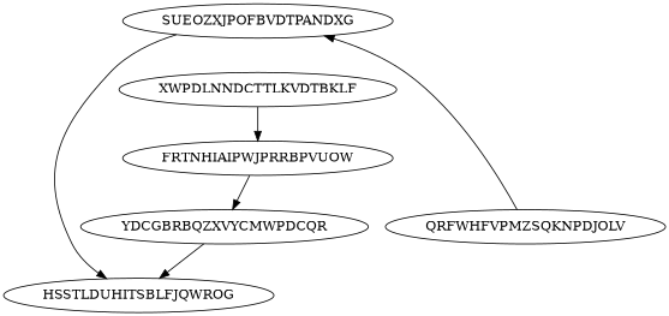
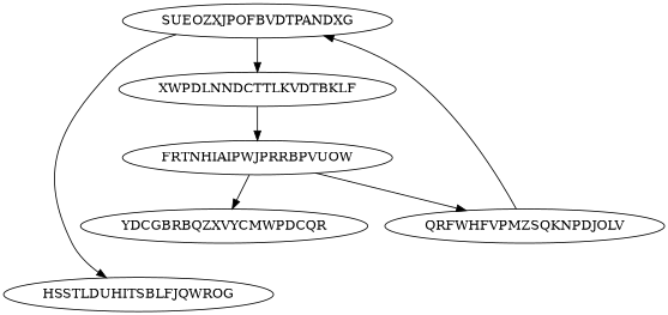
  digraph {
    node [Processor=3 Start=0 Weight=14]
    edge [Weight=17]
    SUEOZXJPOFBVDTPANDXG [Processor=1]
    HSSTLDUHITSBLFJQWROG [Start=42 Weight=10]
    XWPDLNNDCTTLKVDTBKLF [Processor=4 Start=29 Weight=10]
    FRTNHIAIPWJPRRBPVUOW [Processor=2 Weight=12]
    YDCGBRBQZXVYCMWPDCQR [Processor=2 Start=12 Weight=18]
    QRFWHFVPMZSQKNPDJOLV [Start=28]
    SUEOZXJPOFBVDTPANDXG -> HSSTLDUHITSBLFJQWROG [Weight=20]
+   SUEOZXJPOFBVDTPANDXG -> XWPDLNNDCTTLKVDTBKLF [Weight=10]
    XWPDLNNDCTTLKVDTBKLF -> FRTNHIAIPWJPRRBPVUOW
    FRTNHIAIPWJPRRBPVUOW -> YDCGBRBQZXVYCMWPDCQR
-   YDCGBRBQZXVYCMWPDCQR -> HSSTLDUHITSBLFJQWROG [Weight=12]
+   FRTNHIAIPWJPRRBPVUOW -> QRFWHFVPMZSQKNPDJOLV [Weight=16]
    QRFWHFVPMZSQKNPDJOLV -> SUEOZXJPOFBVDTPANDXG
  }
